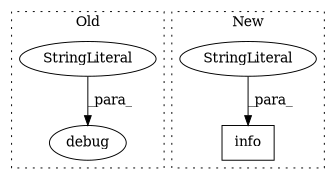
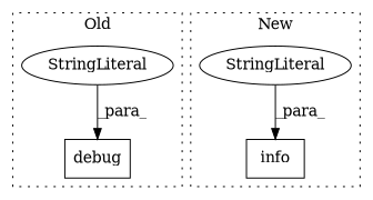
  digraph {
    node [a=32 l=34 shape=box]
-   n1 [l="6,1" label=debug s="1839,1884" shape=ellipse]
+   n1 [l="6,1" label=debug s="1839,1884"]
    n2 [a=45 label=StringLiteral s=1845 shape=ellipse]
    n3 [l="5,1" label=info s="1860,1899"]
    n4 [a=45 label=StringLiteral s=1865 shape=ellipse]
    subgraph cluster_1 {
      label=Old
      style=dotted
      n1
      n2
    }
    subgraph cluster_2 {
      label=New
      style=dotted
      n3
      n4
    }
    n2 -> n1 [label=_para_]
    n4 -> n3 [label=_para_]
  }
